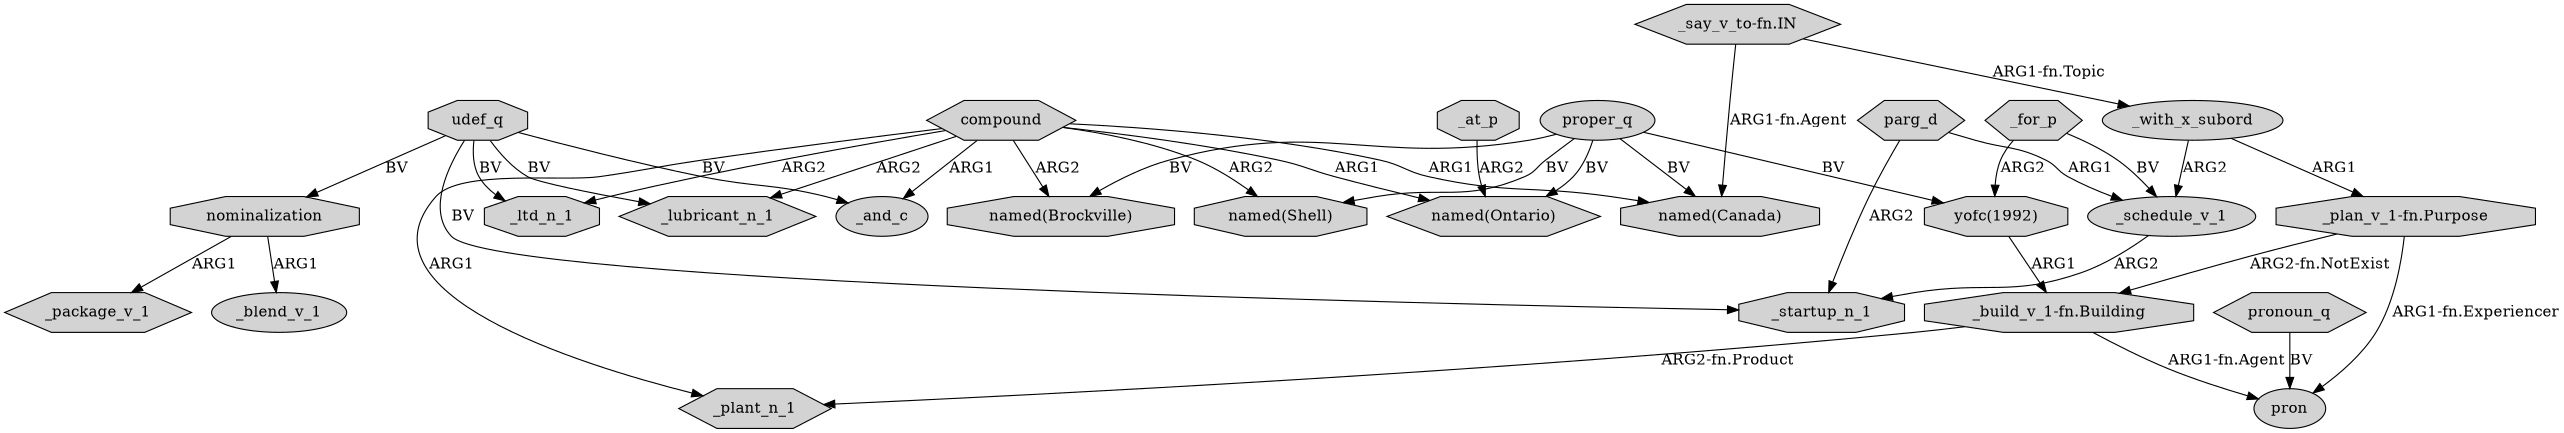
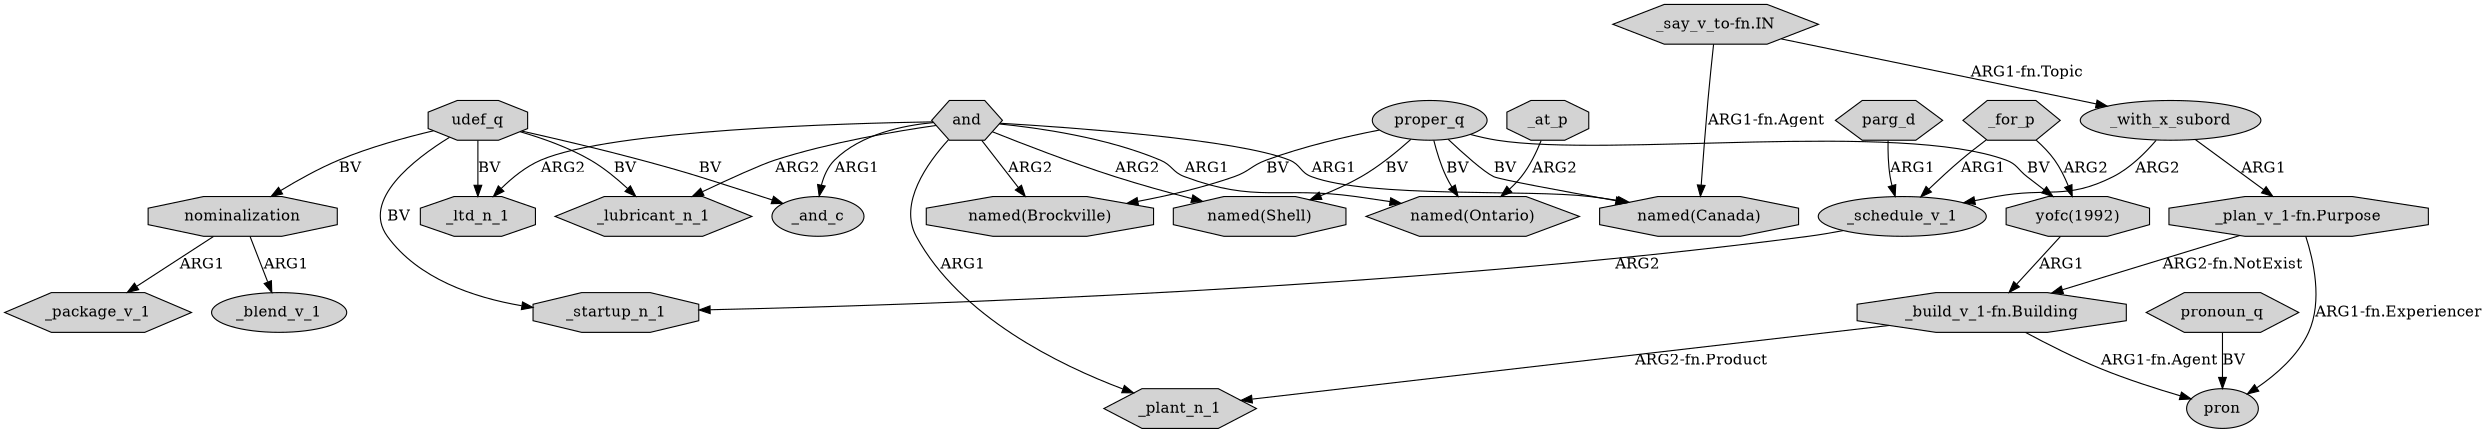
  digraph {
    node [shape=octagon style=filled]
    _plant_n_1 [shape=hexagon]
    "_build_v_1-fn.Building"
    pron [shape=ellipse]
    _for_p [shape=hexagon]
    "yofc(1992)"
    _schedule_v_1 [shape=ellipse]
    _startup_n_1
    "named(Ontario)" [shape=hexagon]
    _at_p
    proper_q [shape=ellipse]
    "named(Canada)"
    "named(Brockville)"
    "named(Shell)"
    _lubricant_n_1 [shape=hexagon]
    udef_q
    nominalization
    _and_c [shape=ellipse]
    _ltd_n_1
    _package_v_1 [shape=hexagon]
    _blend_v_1 [shape=ellipse]
    _with_x_subord [shape=ellipse]
    "_plan_v_1-fn.Purpose"
-   compound [shape=hexagon]
+   compound [shape=hexagon label=and]
    parg_d [shape=hexagon]
    "_say_v_to-fn.IN" [shape=hexagon]
    pronoun_q [shape=hexagon]
    "_build_v_1-fn.Building" -> _plant_n_1 [label="ARG2-fn.Product"]
    "_build_v_1-fn.Building" -> pron [label="ARG1-fn.Agent"]
    _for_p -> "yofc(1992)" [label=ARG2]
-   _for_p -> _schedule_v_1 [label=BV]
+   _for_p -> _schedule_v_1 [label=ARG1]
    "yofc(1992)" -> "_build_v_1-fn.Building" [label=ARG1]
    _schedule_v_1 -> _startup_n_1 [label=ARG2]
    _at_p -> "named(Ontario)" [label=ARG2]
    proper_q -> "yofc(1992)" [label=BV]
    proper_q -> "named(Ontario)" [label=BV]
    proper_q -> "named(Canada)" [label=BV]
    proper_q -> "named(Brockville)" [label=BV]
    proper_q -> "named(Shell)" [label=BV]
    udef_q -> _startup_n_1 [label=BV]
    udef_q -> _lubricant_n_1 [label=BV]
    udef_q -> nominalization [label=BV]
    udef_q -> _and_c [label=BV]
    udef_q -> _ltd_n_1 [label=BV]
    nominalization -> _package_v_1 [label=ARG1]
    nominalization -> _blend_v_1 [label=ARG1]
    _with_x_subord -> _schedule_v_1 [label=ARG2]
    _with_x_subord -> "_plan_v_1-fn.Purpose" [label=ARG1]
    "_plan_v_1-fn.Purpose" -> "_build_v_1-fn.Building" [label="ARG2-fn.NotExist"]
    "_plan_v_1-fn.Purpose" -> pron [label="ARG1-fn.Experiencer"]
    compound -> _plant_n_1 [label=ARG1]
    compound -> "named(Ontario)" [label=ARG1]
    compound -> "named(Canada)" [label=ARG1]
    compound -> "named(Brockville)" [label=ARG2]
    compound -> "named(Shell)" [label=ARG2]
    compound -> _lubricant_n_1 [label=ARG2]
    compound -> _and_c [label=ARG1]
    compound -> _ltd_n_1 [label=ARG2]
    parg_d -> _schedule_v_1 [label=ARG1]
-   parg_d -> _startup_n_1 [label=ARG2]
    "_say_v_to-fn.IN" -> "named(Canada)" [label="ARG1-fn.Agent"]
    "_say_v_to-fn.IN" -> _with_x_subord [label="ARG1-fn.Topic"]
    pronoun_q -> pron [label=BV]
  }
